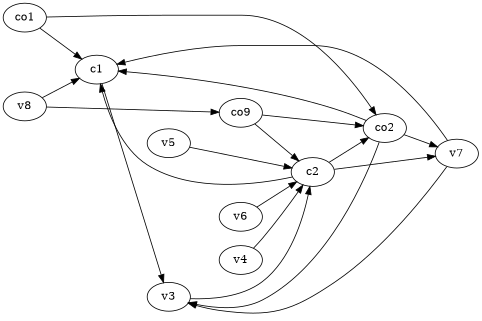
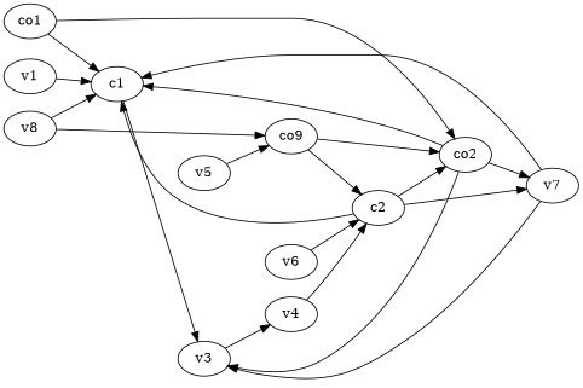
  strict digraph {
    rankdir=LR
    edge [weight=1]
    c1
    v3
    c2
    v7
    co2
+   v1
    n7 [label=v8]
    n8 [label=co9]
    co1
    v4
    v5
    v6
    c1 -> v3
-   v3 -> c2
+   v3 -> v4
    c2 -> c1
    c2 -> v7
    c2 -> co2
    v7 -> c1
    v7 -> v3
    co2 -> c1
    co2 -> v3
    co2 -> v7
+   v1 -> c1
    n7 -> c1
    n7 -> n8
    n8 -> c2
    n8 -> co2
    co1 -> c1
    co1 -> co2
    v4 -> c2
-   v5 -> c2
+   v5 -> n8
    v6 -> c2
  }
